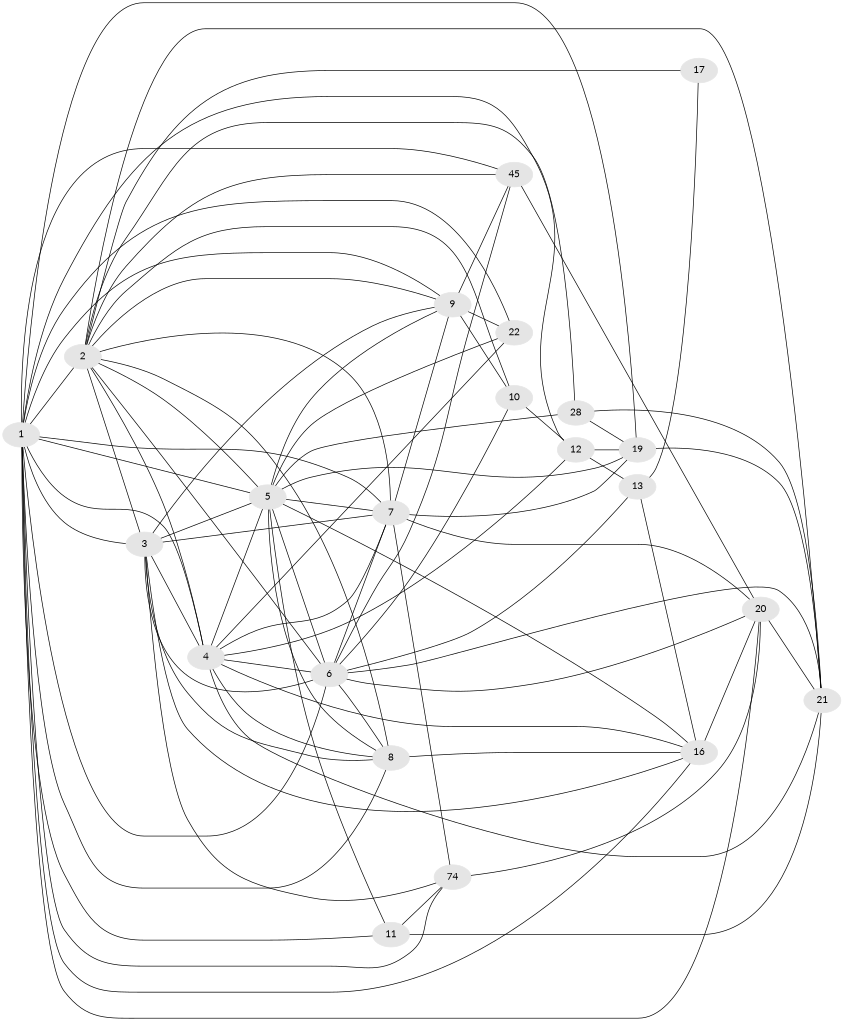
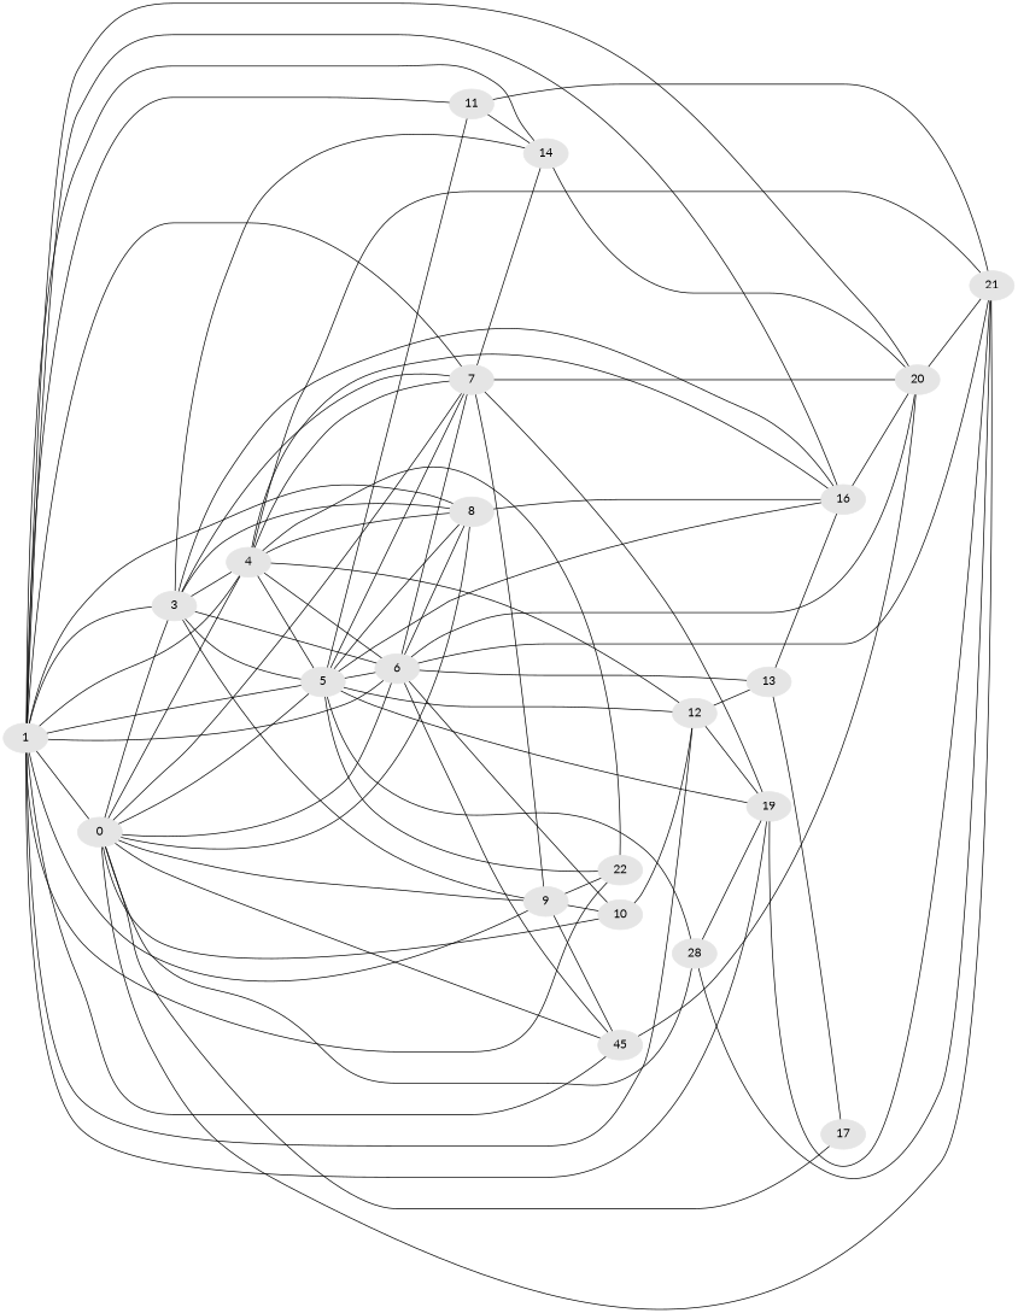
  graph {
    fontname=Lato
    rankdir=LR
    node [color=gray90 fontname=Lato style=filled]
    edge [fontname=Lato weight=1.0]
    1
-   2
+   2 [label=0]
    3
    4
    5
    6
    7
    8
    9
    11
    12
-   14 [label=74]
+   14
    n13 [label=45]
    16
    19
    20
    22
    10
    17
    n20 [label=28]
    21
    13
    1 -- 2
    1 -- 3
    1 -- 4
    1 -- 5 [weight=2.0]
    1 -- 6 [weight=2.0]
    1 -- 7 [weight=2.0]
    1 -- 8
    1 -- 9
    1 -- 11
    1 -- 12
    1 -- 14
    1 -- n13 [weight=5.0]
    1 -- 16
    1 -- 19
    1 -- 20
    1 -- 22
    2 -- 3
    2 -- 4 [weight=2.0]
    2 -- 5 [weight=3.0]
    2 -- 6 [weight=2.0]
    2 -- 7
    2 -- 8
    2 -- 9
    2 -- n13
    2 -- 10
    2 -- 17 [weight=3.0]
    2 -- n20
    2 -- 21
    3 -- 4
    3 -- 5 [weight=3.0]
    3 -- 6 [weight=2.0]
    3 -- 7
    3 -- 8
    3 -- 9 [weight=6.0]
    3 -- 14
    3 -- 16
    4 -- 5 [weight=2.0]
    4 -- 6 [weight=3.0]
    4 -- 7
    4 -- 8
    4 -- 12
    4 -- 16
    4 -- 22
    4 -- 21 [weight=4.0]
    5 -- 6 [weight=4.0]
    5 -- 7 [weight=2.0]
    5 -- 8 [weight=2.0]
    5 -- 11
-   5 -- 9 [weight=5.0]
+   5 -- 12 [weight=5.0]
    5 -- 16
    5 -- 19
    5 -- 22
    5 -- n20
    6 -- 7 [weight=3.0]
    6 -- 8 [weight=3.0]
    6 -- n13 [weight=2.0]
    6 -- 20 [weight=2.0]
    6 -- 10 [weight=2.0]
    6 -- 21
    6 -- 13 [weight=3.0]
    7 -- 9
    7 -- 14
    7 -- 19
    7 -- 20 [weight=6.0]
    8 -- 16 [weight=7.0]
    9 -- n13 [weight=2.0]
    9 -- 22
    9 -- 10
    11 -- 14
    11 -- 21
    12 -- 19
    12 -- 13
    14 -- 20
    n13 -- 20
    16 -- 20 [weight=2.0]
    19 -- 21
    20 -- 21
    10 -- 12
    n20 -- 19
    n20 -- 21
    13 -- 16 [weight=2.0]
    13 -- 17 [weight=2.0]
  }
